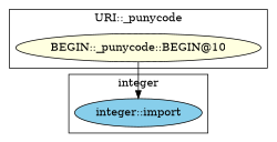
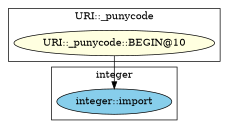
  digraph {
    node [style=filled color=black]
    "integer::import" [fillcolor=skyblue]
-   "URI::_punycode::BEGIN@10" [fillcolor=lightyellow label="BEGIN::_punycode::BEGIN@10"]
+   "URI::_punycode::BEGIN@10" [fillcolor=lightyellow]
    subgraph cluster_1 {
      label=integer
      "integer::import"
    }
    subgraph cluster_2 {
      label="URI::_punycode"
      "URI::_punycode::BEGIN@10"
    }
    "URI::_punycode::BEGIN@10" -> "integer::import"
  }
